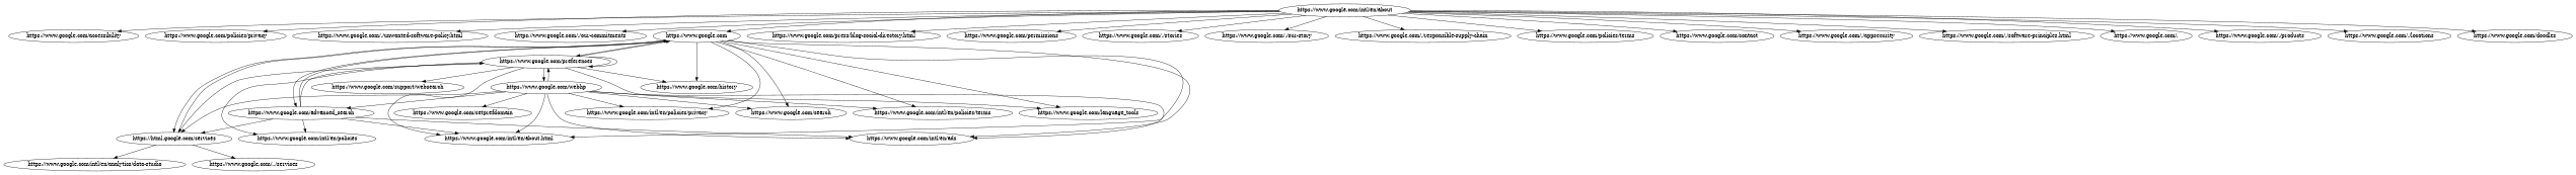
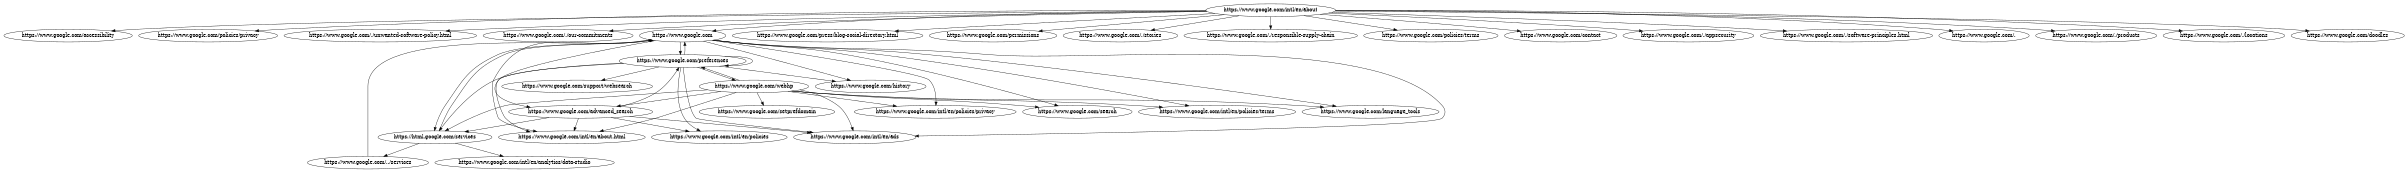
  digraph {
    "https://www.google.com/intl/en/about"
    "https://www.google.com/accessibility"
    "https://www.google.com/policies/privacy"
    "https://www.google.com/./unwanted-software-policy.html"
    "https://www.google.com/./our-commitments"
    "https://www.google.com"
    "https://www.google.com/press/blog-social-directory.html"
    "https://www.google.com/permissions"
    "https://www.google.com/./stories"
-   "https://www.google.com/./our-story"
    "https://www.google.com/./responsible-supply-chain"
    "https://www.google.com/policies/terms"
    "https://www.google.com/contact"
    "https://www.google.com/./appsecurity"
    "https://www.google.com/./software-principles.html"
    "https://www.google.com/."
    "https://www.google.com/./products"
    "https://www.google.com/./locations"
    "https://www.google.com/doodles"
    "https://www.google.com/preferences"
    n21 [label="https://html.google.com/services"]
    "https://www.google.com/intl/en/about.html"
    "https://www.google.com/intl/en/ads"
    "https://www.google.com/intl/en/policies/privacy"
    "https://www.google.com/search"
    "https://www.google.com/intl/en/policies/terms"
    "https://www.google.com/advanced_search"
    "https://www.google.com/language_tools"
    "https://www.google.com/history"
    "https://www.google.com/intl/en/policies"
    "https://www.google.com/webhp"
    "https://www.google.com/support/websearch"
    "https://www.google.com/intl/en/analytics/data-studio"
    "https://www.google.com/../services"
    "https://www.google.com/setprefdomain"
    "https://www.google.com/intl/en/about" -> "https://www.google.com/accessibility"
    "https://www.google.com/intl/en/about" -> "https://www.google.com/policies/privacy"
    "https://www.google.com/intl/en/about" -> "https://www.google.com/./unwanted-software-policy.html"
    "https://www.google.com/intl/en/about" -> "https://www.google.com/./our-commitments"
    "https://www.google.com/intl/en/about" -> "https://www.google.com"
    "https://www.google.com/intl/en/about" -> "https://www.google.com/press/blog-social-directory.html"
    "https://www.google.com/intl/en/about" -> "https://www.google.com/permissions"
    "https://www.google.com/intl/en/about" -> "https://www.google.com/./stories"
-   "https://www.google.com/intl/en/about" -> "https://www.google.com/./our-story"
    "https://www.google.com/intl/en/about" -> "https://www.google.com/./responsible-supply-chain"
    "https://www.google.com/intl/en/about" -> "https://www.google.com/policies/terms"
    "https://www.google.com/intl/en/about" -> "https://www.google.com/contact"
    "https://www.google.com/intl/en/about" -> "https://www.google.com/./appsecurity"
    "https://www.google.com/intl/en/about" -> "https://www.google.com/./software-principles.html"
    "https://www.google.com/intl/en/about" -> "https://www.google.com/."
    "https://www.google.com/intl/en/about" -> "https://www.google.com/./products"
    "https://www.google.com/intl/en/about" -> "https://www.google.com/./locations"
    "https://www.google.com/intl/en/about" -> "https://www.google.com/doodles"
    "https://www.google.com" -> "https://www.google.com/preferences"
    "https://www.google.com" -> n21
    "https://www.google.com" -> "https://www.google.com/intl/en/about.html"
    "https://www.google.com" -> "https://www.google.com/intl/en/ads"
    "https://www.google.com" -> "https://www.google.com/intl/en/policies/privacy"
    "https://www.google.com" -> "https://www.google.com/search"
    "https://www.google.com" -> "https://www.google.com/intl/en/policies/terms"
    "https://www.google.com" -> "https://www.google.com/advanced_search"
    "https://www.google.com" -> "https://www.google.com/language_tools"
    "https://www.google.com" -> "https://www.google.com/history"
    "https://www.google.com/preferences" -> "https://www.google.com"
    "https://www.google.com/preferences" -> "https://www.google.com/preferences"
    "https://www.google.com/preferences" -> n21
    "https://www.google.com/preferences" -> "https://www.google.com/intl/en/about.html"
    "https://www.google.com/preferences" -> "https://www.google.com/intl/en/ads"
    "https://www.google.com/preferences" -> "https://www.google.com/history"
    "https://www.google.com/preferences" -> "https://www.google.com/intl/en/policies"
    "https://www.google.com/preferences" -> "https://www.google.com/webhp"
    "https://www.google.com/preferences" -> "https://www.google.com/support/websearch"
    n21 -> "https://www.google.com"
    n21 -> "https://www.google.com/intl/en/analytics/data-studio"
    n21 -> "https://www.google.com/../services"
-   "https://www.google.com/advanced_search" -> "https://www.google.com"
+   "https://www.google.com/../services" -> "https://www.google.com"
    "https://www.google.com/advanced_search" -> "https://www.google.com/preferences"
    "https://www.google.com/advanced_search" -> n21
    "https://www.google.com/advanced_search" -> "https://www.google.com/intl/en/about.html"
    "https://www.google.com/advanced_search" -> "https://www.google.com/intl/en/ads"
    "https://www.google.com/advanced_search" -> "https://www.google.com/intl/en/policies"
    "https://www.google.com/webhp" -> "https://www.google.com/preferences"
    "https://www.google.com/webhp" -> n21
    "https://www.google.com/webhp" -> "https://www.google.com/intl/en/about.html"
    "https://www.google.com/webhp" -> "https://www.google.com/intl/en/ads"
    "https://www.google.com/webhp" -> "https://www.google.com/intl/en/policies/privacy"
    "https://www.google.com/webhp" -> "https://www.google.com/search"
    "https://www.google.com/webhp" -> "https://www.google.com/intl/en/policies/terms"
    "https://www.google.com/webhp" -> "https://www.google.com/advanced_search"
    "https://www.google.com/webhp" -> "https://www.google.com/language_tools"
    "https://www.google.com/webhp" -> "https://www.google.com/setprefdomain"
  }
